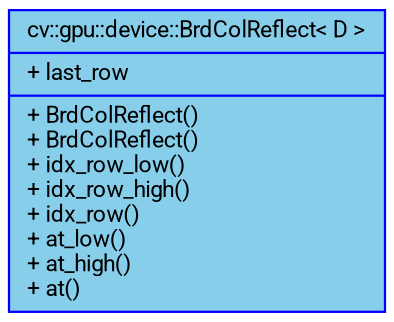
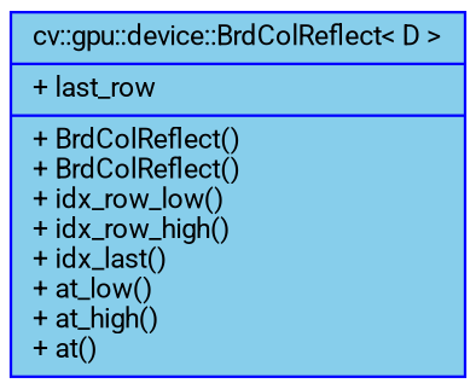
  digraph {
    fontname=Roboto
-   n1 [color=blue fillcolor=skyblue fontcolor=black fontname=Roboto fontsize=10 height=0.2 label="{cv::gpu::device::BrdColReflect\< D \>\n|+ last_row\l|+ BrdColReflect()\l+ BrdColReflect()\l+ idx_row_low()\l+ idx_row_high()\l+ idx_row()\l+ at_low()\l+ at_high()\l+ at()\l}" shape=record style=filled width=0.4]
+   n1 [color=blue fillcolor=skyblue fontcolor=black fontname=Roboto fontsize=10 height=0.2 label="{cv::gpu::device::BrdColReflect\< D \>\n|+ last_row\l|+ BrdColReflect()\l+ BrdColReflect()\l+ idx_row_low()\l+ idx_row_high()\l+ idx_last()\l+ at_low()\l+ at_high()\l+ at()\l}" shape=record style=filled width=0.4]
  }
